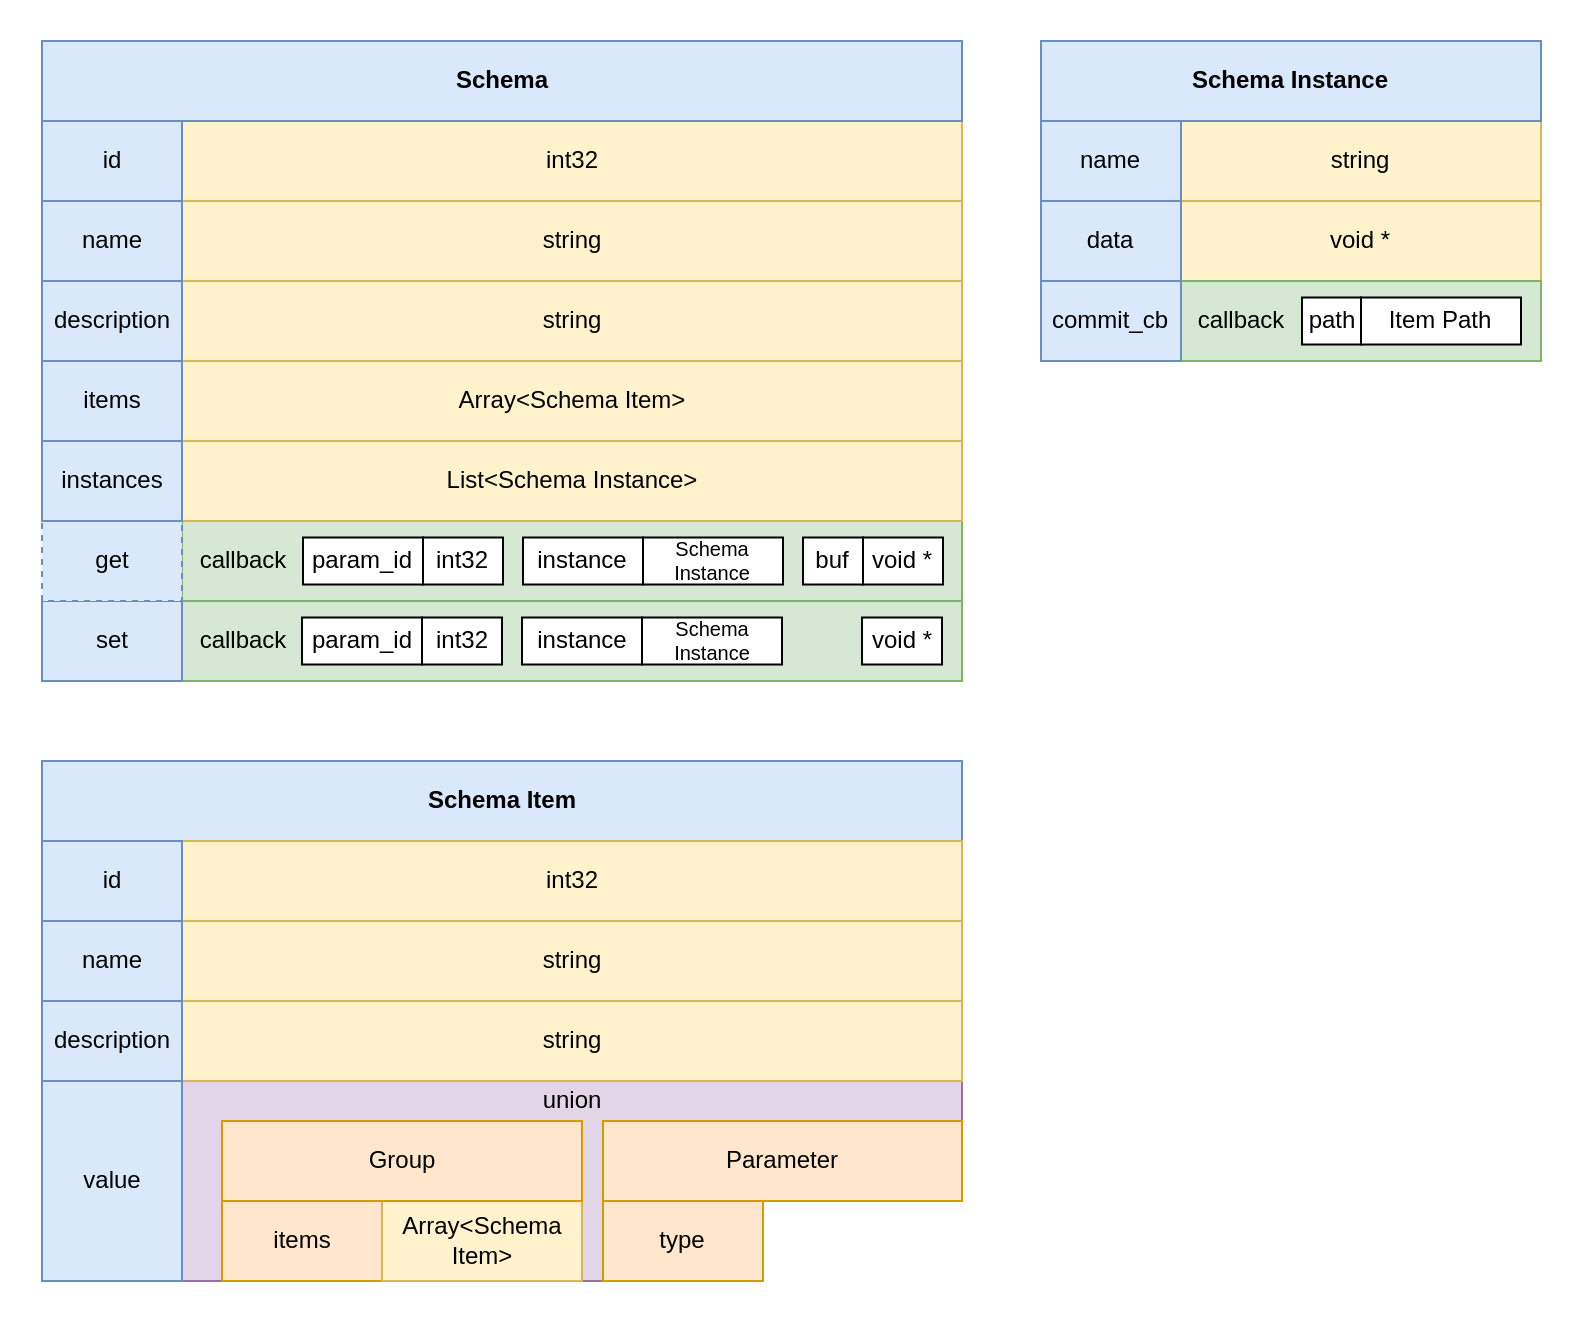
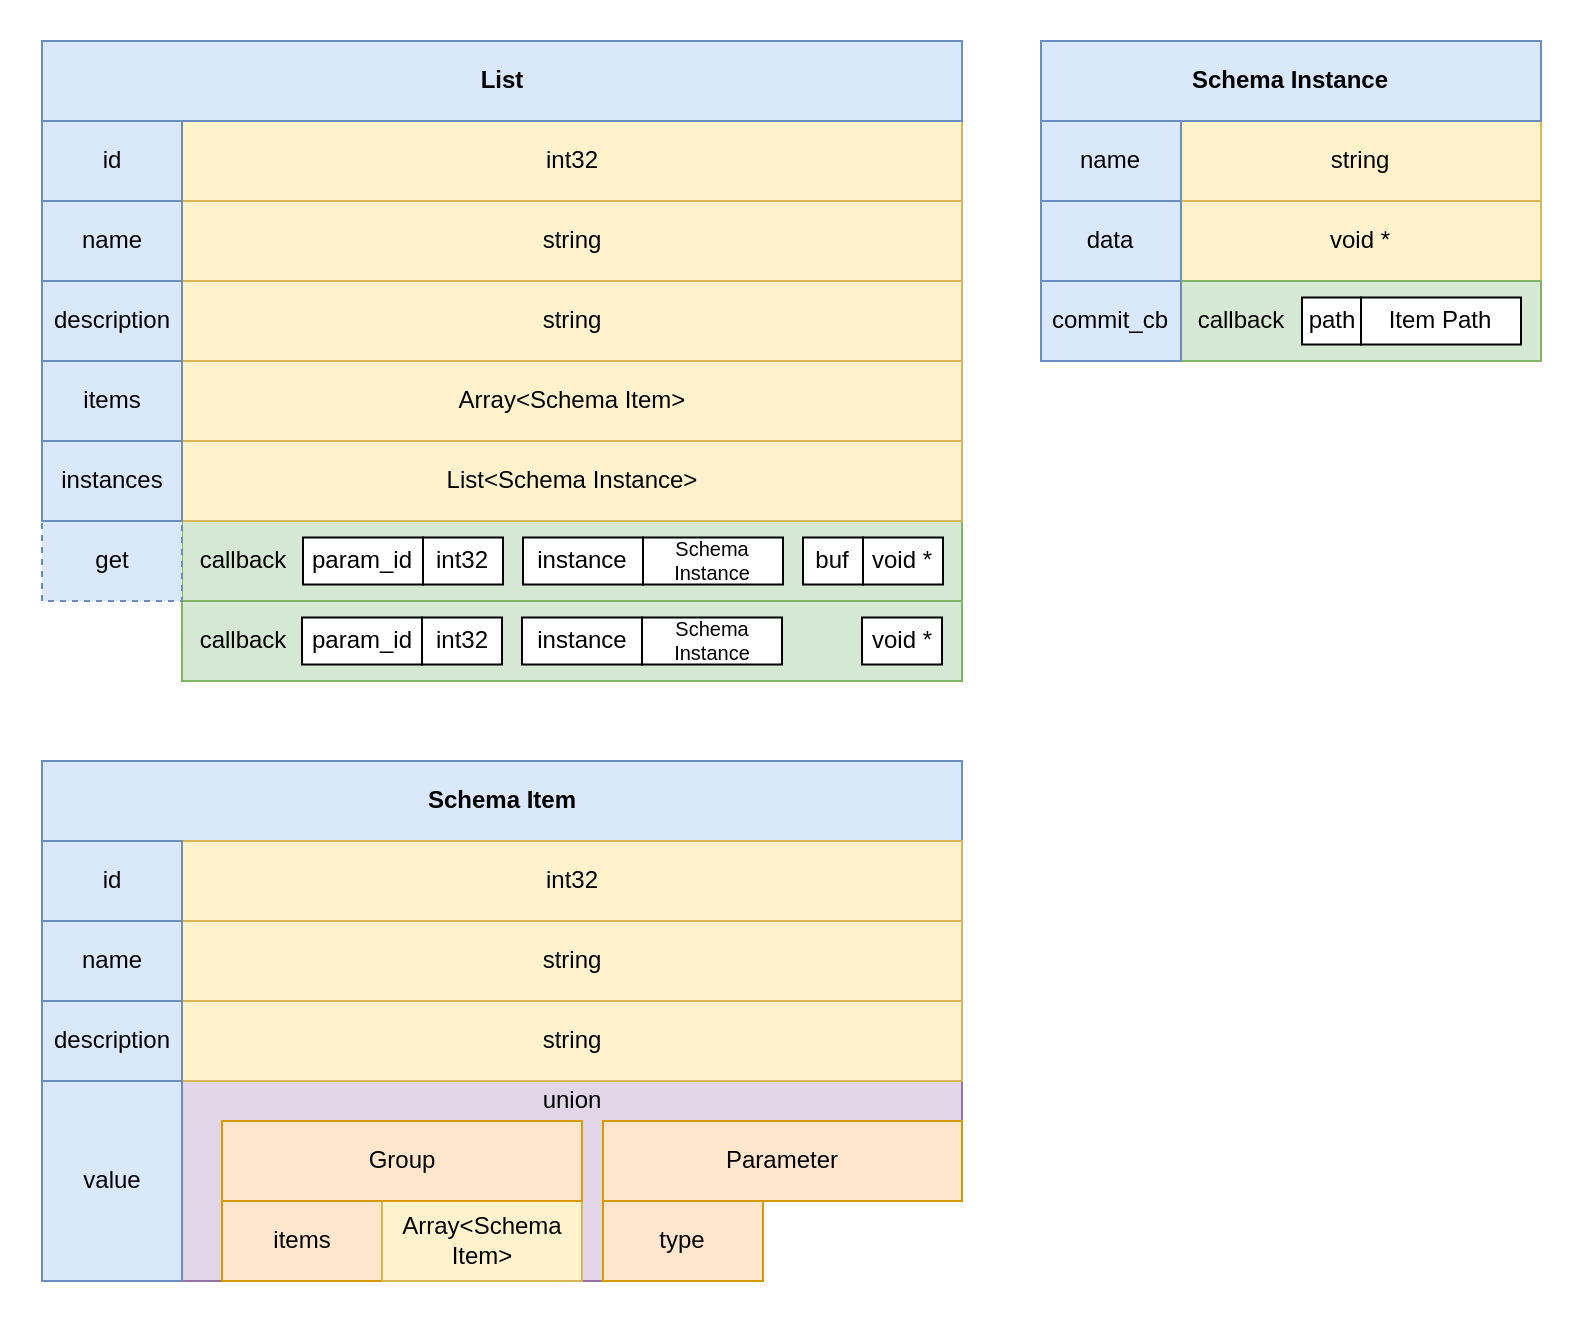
  <mxCell id="0" />
  <mxCell id="1" parent="0" />
  <mxCell id="2" value="int32" style="rounded=0;whiteSpace=wrap;html=1;fillColor=#fff2cc;strokeColor=#d6b656;" parent="1" vertex="1"><mxGeometry x="90.5" y="60" width="390" height="40" as="geometry" /></mxCell>
  <mxCell id="3" value="string" style="rounded=0;whiteSpace=wrap;html=1;fillColor=#fff2cc;strokeColor=#d6b656;" parent="1" vertex="1"><mxGeometry x="90.5" y="100" width="390" height="40" as="geometry" /></mxCell>
  <mxCell id="4" value="string" style="rounded=0;whiteSpace=wrap;html=1;fillColor=#fff2cc;strokeColor=#d6b656;" parent="1" vertex="1"><mxGeometry x="90.5" y="140" width="390" height="40" as="geometry" /></mxCell>
- <mxCell id="5" value="&lt;b&gt;Schema&lt;/b&gt;" style="rounded=0;whiteSpace=wrap;html=1;align=center;fillColor=#dae8fc;strokeColor=#6c8ebf;" parent="1" vertex="1"><mxGeometry x="20.5" y="20" width="460" height="40" as="geometry" /></mxCell>
+ <mxCell id="5" value="&lt;b&gt;List&lt;/b&gt;" style="rounded=0;whiteSpace=wrap;html=1;align=center;fillColor=#dae8fc;strokeColor=#6c8ebf;" parent="1" vertex="1"><mxGeometry x="20.5" y="20" width="460" height="40" as="geometry" /></mxCell>
  <mxCell id="6" value="" style="rounded=0;whiteSpace=wrap;html=1;fillColor=#d5e8d4;strokeColor=#82b366;" parent="1" vertex="1"><mxGeometry x="90.5" y="260" width="390" height="40" as="geometry" /></mxCell>
  <mxCell id="7" value="" style="rounded=0;whiteSpace=wrap;html=1;fillColor=#d5e8d4;strokeColor=#82b366;" parent="1" vertex="1"><mxGeometry x="90.5" y="300" width="390" height="40" as="geometry" /></mxCell>
  <mxCell id="8" value="&lt;font style=&quot;font-size: 12px&quot;&gt;callback&lt;br&gt;&lt;/font&gt;" style="text;html=1;align=center;verticalAlign=middle;resizable=0;points=[];autosize=1;strokeColor=none;fillColor=none;fontSize=6;" parent="1" vertex="1"><mxGeometry x="90.5" y="275" width="60" height="10" as="geometry" /></mxCell>
  <mxCell id="9" value="&lt;font style=&quot;font-size: 12px&quot;&gt;callback&lt;br&gt;&lt;/font&gt;" style="text;html=1;align=center;verticalAlign=middle;resizable=0;points=[];autosize=1;strokeColor=none;fillColor=none;fontSize=6;" parent="1" vertex="1"><mxGeometry x="91" y="315" width="60" height="10" as="geometry" /></mxCell>
  <mxCell id="10" value="param_id" style="rounded=0;whiteSpace=wrap;html=1;" parent="1" vertex="1"><mxGeometry x="151" y="268.25" width="60" height="23.5" as="geometry" /></mxCell>
  <mxCell id="11" value="instance" style="rounded=0;whiteSpace=wrap;html=1;" parent="1" vertex="1"><mxGeometry x="261" y="268.25" width="60" height="23.5" as="geometry" /></mxCell>
  <mxCell id="12" value="Schema Instance" style="rounded=0;whiteSpace=wrap;html=1;fontSize=10;" parent="1" vertex="1"><mxGeometry x="321" y="268.25" width="70" height="23.5" as="geometry" /></mxCell>
  <mxCell id="13" value="int32" style="rounded=0;whiteSpace=wrap;html=1;" parent="1" vertex="1"><mxGeometry x="211" y="268.25" width="40" height="23.5" as="geometry" /></mxCell>
  <mxCell id="14" value="buf" style="rounded=0;whiteSpace=wrap;html=1;" parent="1" vertex="1"><mxGeometry x="401" y="268.25" width="30" height="23.5" as="geometry" /></mxCell>
  <mxCell id="15" value="void *" style="rounded=0;whiteSpace=wrap;html=1;" parent="1" vertex="1"><mxGeometry x="431" y="268.25" width="40" height="23.5" as="geometry" /></mxCell>
  <mxCell id="16" value="param_id" style="rounded=0;whiteSpace=wrap;html=1;" parent="1" vertex="1"><mxGeometry x="150.5" y="308.25" width="60" height="23.5" as="geometry" /></mxCell>
  <mxCell id="17" value="instance" style="rounded=0;whiteSpace=wrap;html=1;" parent="1" vertex="1"><mxGeometry x="260.5" y="308.25" width="60" height="23.5" as="geometry" /></mxCell>
  <mxCell id="18" value="Schema Instance" style="rounded=0;whiteSpace=wrap;html=1;fontSize=10;" parent="1" vertex="1"><mxGeometry x="320.5" y="308.25" width="70" height="23.5" as="geometry" /></mxCell>
  <mxCell id="19" value="int32" style="rounded=0;whiteSpace=wrap;html=1;" parent="1" vertex="1"><mxGeometry x="210.5" y="308.25" width="40" height="23.5" as="geometry" /></mxCell>
  <mxCell id="20" value="void *" style="rounded=0;whiteSpace=wrap;html=1;" parent="1" vertex="1"><mxGeometry x="430.5" y="308.25" width="40" height="23.5" as="geometry" /></mxCell>
  <mxCell id="21" value="&lt;b&gt;Schema Item&lt;/b&gt;" style="rounded=0;whiteSpace=wrap;html=1;align=center;fillColor=#dae8fc;strokeColor=#6c8ebf;" parent="1" vertex="1"><mxGeometry x="20.5" y="380" width="460" height="40" as="geometry" /></mxCell>
  <mxCell id="22" value="union" style="rounded=0;whiteSpace=wrap;html=1;fillColor=#e1d5e7;strokeColor=#9673a6;" parent="1" vertex="1"><mxGeometry x="90.5" y="540" width="390" height="20" as="geometry" /></mxCell>
  <mxCell id="23" value="" style="rounded=0;whiteSpace=wrap;html=1;fillColor=#e1d5e7;strokeColor=#9673a6;gradientColor=none;" parent="1" vertex="1"><mxGeometry x="90.5" y="560" width="20" height="80" as="geometry" /></mxCell>
  <mxCell id="24" value="" style="rounded=0;whiteSpace=wrap;html=1;fillColor=#e1d5e7;strokeColor=none;gradientColor=none;" parent="1" vertex="1"><mxGeometry x="91" y="550" width="19" height="13" as="geometry" /></mxCell>
  <mxCell id="25" value="Array&amp;lt;Schema Item&amp;gt;" style="rounded=0;whiteSpace=wrap;html=1;fillColor=#fff2cc;strokeColor=#d6b656;" parent="1" vertex="1"><mxGeometry x="90.5" y="180" width="390" height="40" as="geometry" /></mxCell>
  <mxCell id="26" value="items" style="rounded=0;whiteSpace=wrap;html=1;fillColor=#ffe6cc;strokeColor=#d79b00;" parent="1" vertex="1"><mxGeometry x="110.5" y="600" width="80" height="40" as="geometry" /></mxCell>
  <mxCell id="27" value="" style="rounded=0;whiteSpace=wrap;html=1;fillColor=#e1d5e7;strokeColor=#9673a6;" parent="1" vertex="1"><mxGeometry x="290" y="560" width="11.5" height="80" as="geometry" /></mxCell>
  <mxCell id="28" value="" style="rounded=0;whiteSpace=wrap;html=1;fillColor=#e1d5e7;strokeColor=none;gradientColor=none;" parent="1" vertex="1"><mxGeometry x="290.5" y="556" width="11" height="16" as="geometry" /></mxCell>
  <mxCell id="29" value="type" style="rounded=0;whiteSpace=wrap;html=1;fillColor=#ffe6cc;strokeColor=#d79b00;" parent="1" vertex="1"><mxGeometry x="301" y="600" width="80" height="40" as="geometry" /></mxCell>
  <mxCell id="30" value="Array&amp;lt;Schema Item&amp;gt;" style="rounded=0;whiteSpace=wrap;html=1;fillColor=#fff2cc;strokeColor=#d6b656;" parent="1" vertex="1"><mxGeometry x="190.5" y="600" width="100" height="40" as="geometry" /></mxCell>
  <mxCell id="31" value="Group" style="rounded=0;whiteSpace=wrap;html=1;fillColor=#ffe6cc;strokeColor=#d79b00;" parent="1" vertex="1"><mxGeometry x="110.5" y="560" width="180" height="40" as="geometry" /></mxCell>
  <mxCell id="32" value="Parameter" style="rounded=0;whiteSpace=wrap;html=1;fillColor=#ffe6cc;strokeColor=#d79b00;" parent="1" vertex="1"><mxGeometry x="301" y="560" width="179.5" height="40" as="geometry" /></mxCell>
  <mxCell id="33" value="id" style="rounded=0;whiteSpace=wrap;html=1;align=center;fillColor=#dae8fc;strokeColor=#6c8ebf;" parent="1" vertex="1"><mxGeometry x="20.5" y="60" width="70" height="40" as="geometry" /></mxCell>
  <mxCell id="34" value="name" style="rounded=0;whiteSpace=wrap;html=1;fillColor=#dae8fc;strokeColor=#6c8ebf;" parent="1" vertex="1"><mxGeometry x="20.5" y="100" width="70" height="40" as="geometry" /></mxCell>
  <mxCell id="35" value="description" style="rounded=0;whiteSpace=wrap;html=1;fillColor=#dae8fc;strokeColor=#6c8ebf;" parent="1" vertex="1"><mxGeometry x="20.5" y="140" width="70" height="40" as="geometry" /></mxCell>
  <mxCell id="36" value="items" style="rounded=0;whiteSpace=wrap;html=1;fillColor=#dae8fc;strokeColor=#6c8ebf;" parent="1" vertex="1"><mxGeometry x="20.5" y="180" width="70" height="40" as="geometry" /></mxCell>
- <mxCell id="37" value="set" style="rounded=0;whiteSpace=wrap;html=1;fillColor=#dae8fc;strokeColor=#6c8ebf;" parent="1" vertex="1"><mxGeometry x="20.5" y="300" width="70" height="40" as="geometry" /></mxCell>
  <mxCell id="38" value="get" style="rounded=0;whiteSpace=wrap;html=1;fillColor=#dae8fc;strokeColor=#6c8ebf;dashed=1;" parent="1" vertex="1"><mxGeometry x="20.5" y="260" width="70" height="40" as="geometry" /></mxCell>
  <mxCell id="39" value="int32" style="rounded=0;whiteSpace=wrap;html=1;fillColor=#fff2cc;strokeColor=#d6b656;" parent="1" vertex="1"><mxGeometry x="90.5" y="420" width="390" height="40" as="geometry" /></mxCell>
  <mxCell id="40" value="string" style="rounded=0;whiteSpace=wrap;html=1;fillColor=#fff2cc;strokeColor=#d6b656;" parent="1" vertex="1"><mxGeometry x="90.5" y="460" width="390" height="40" as="geometry" /></mxCell>
  <mxCell id="41" value="string" style="rounded=0;whiteSpace=wrap;html=1;fillColor=#fff2cc;strokeColor=#d6b656;" parent="1" vertex="1"><mxGeometry x="90.5" y="500" width="390" height="40" as="geometry" /></mxCell>
  <mxCell id="42" value="id" style="rounded=0;whiteSpace=wrap;html=1;align=center;fillColor=#dae8fc;strokeColor=#6c8ebf;" parent="1" vertex="1"><mxGeometry x="20.5" y="420" width="70" height="40" as="geometry" /></mxCell>
  <mxCell id="43" value="name" style="rounded=0;whiteSpace=wrap;html=1;fillColor=#dae8fc;strokeColor=#6c8ebf;" parent="1" vertex="1"><mxGeometry x="20.5" y="460" width="70" height="40" as="geometry" /></mxCell>
  <mxCell id="44" value="description" style="rounded=0;whiteSpace=wrap;html=1;fillColor=#dae8fc;strokeColor=#6c8ebf;" parent="1" vertex="1"><mxGeometry x="20.5" y="500" width="70" height="40" as="geometry" /></mxCell>
  <mxCell id="45" value="value" style="rounded=0;whiteSpace=wrap;html=1;fillColor=#dae8fc;strokeColor=#6c8ebf;" parent="1" vertex="1"><mxGeometry x="20.5" y="540" width="70" height="100" as="geometry" /></mxCell>
  <mxCell id="46" value="string" style="rounded=0;whiteSpace=wrap;html=1;fillColor=#fff2cc;strokeColor=#d6b656;" parent="1" vertex="1"><mxGeometry x="590" y="60" width="180" height="40" as="geometry" /></mxCell>
  <mxCell id="47" value="void *" style="rounded=0;whiteSpace=wrap;html=1;fillColor=#fff2cc;strokeColor=#d6b656;" parent="1" vertex="1"><mxGeometry x="590" y="100" width="180" height="40" as="geometry" /></mxCell>
  <mxCell id="48" value="&lt;b&gt;Schema Instance&lt;/b&gt;" style="rounded=0;whiteSpace=wrap;html=1;align=center;fillColor=#dae8fc;strokeColor=#6c8ebf;" parent="1" vertex="1"><mxGeometry x="520" y="20" width="250" height="40" as="geometry" /></mxCell>
  <mxCell id="49" value="name" style="rounded=0;whiteSpace=wrap;html=1;align=center;fillColor=#dae8fc;strokeColor=#6c8ebf;" parent="1" vertex="1"><mxGeometry x="520" y="60" width="70" height="40" as="geometry" /></mxCell>
  <mxCell id="50" value="data" style="rounded=0;whiteSpace=wrap;html=1;fillColor=#dae8fc;strokeColor=#6c8ebf;" parent="1" vertex="1"><mxGeometry x="520" y="100" width="70" height="40" as="geometry" /></mxCell>
  <mxCell id="51" value="" style="rounded=0;whiteSpace=wrap;html=1;fillColor=#d5e8d4;strokeColor=#82b366;" parent="1" vertex="1"><mxGeometry x="590" y="140" width="180" height="40" as="geometry" /></mxCell>
  <mxCell id="52" value="&lt;font style=&quot;font-size: 12px&quot;&gt;callback&lt;br&gt;&lt;/font&gt;" style="text;html=1;align=center;verticalAlign=middle;resizable=0;points=[];autosize=1;strokeColor=none;fillColor=none;fontSize=6;" parent="1" vertex="1"><mxGeometry x="590" y="155" width="60" height="10" as="geometry" /></mxCell>
  <mxCell id="53" value="path" style="rounded=0;whiteSpace=wrap;html=1;" parent="1" vertex="1"><mxGeometry x="650.5" y="148.25" width="29.5" height="23.5" as="geometry" /></mxCell>
  <mxCell id="54" value="Item Path" style="rounded=0;whiteSpace=wrap;html=1;" parent="1" vertex="1"><mxGeometry x="680" y="148.25" width="80" height="23.5" as="geometry" /></mxCell>
  <mxCell id="55" value="commit_cb" style="rounded=0;whiteSpace=wrap;html=1;fillColor=#dae8fc;strokeColor=#6c8ebf;" parent="1" vertex="1"><mxGeometry x="520" y="140" width="70" height="40" as="geometry" /></mxCell>
  <mxCell id="56" value="List&amp;lt;Schema Instance&amp;gt;" style="rounded=0;whiteSpace=wrap;html=1;fillColor=#fff2cc;strokeColor=#d6b656;" parent="1" vertex="1"><mxGeometry x="90.5" y="220" width="390" height="40" as="geometry" /></mxCell>
  <mxCell id="57" value="instances" style="rounded=0;whiteSpace=wrap;html=1;fillColor=#dae8fc;strokeColor=#6c8ebf;" parent="1" vertex="1"><mxGeometry x="20.5" y="220" width="70" height="40" as="geometry" /></mxCell>
